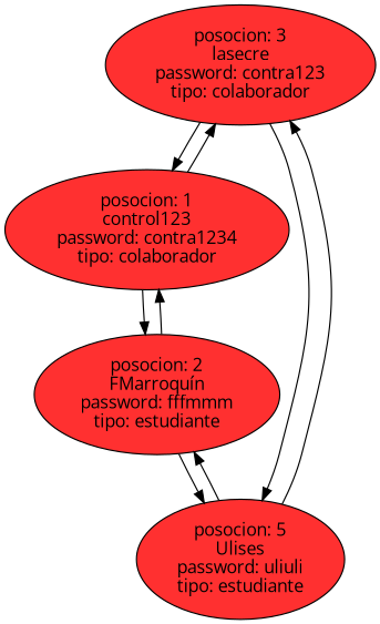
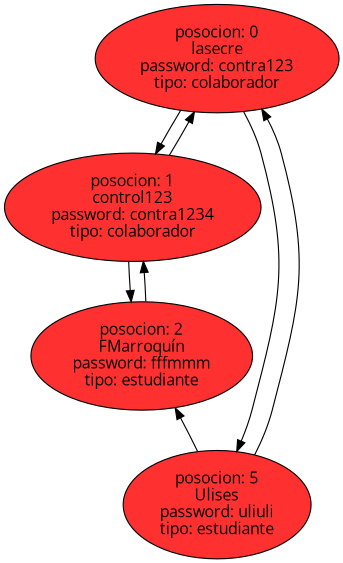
  digraph {
    fontname="Open Sans"
    node [fillcolor=firebrick1 fontname="Open Sans" style=filled]
    edge [fontname="Open Sans"]
-   n1 [group=-47509832 label="posocion: 3\nlasecre\npassword: contra123\ntipo: colaborador" width=1.5]
+   n1 [group=-47509832 label="posocion: 0\nlasecre\npassword: contra123\ntipo: colaborador" width=1.5]
    n2 [group=637370494 label="posocion: 1\ncontrol123\npassword: contra1234\ntipo: colaborador" width=1.5]
    n3 [group=-1758507176 label="posocion: 5\nUlises\npassword: uliuli\ntipo: estudiante" width=1.5]
    n4 [group=-214645964 label="posocion: 2\nFMarroquín\npassword: fffmmm\ntipo: estudiante" width=1.5]
    n1 -> n2
    n1 -> n3
    n2 -> n1
    n2 -> n4
    n3 -> n1
    n3 -> n4
    n4 -> n2
-   n4 -> n3
  }
